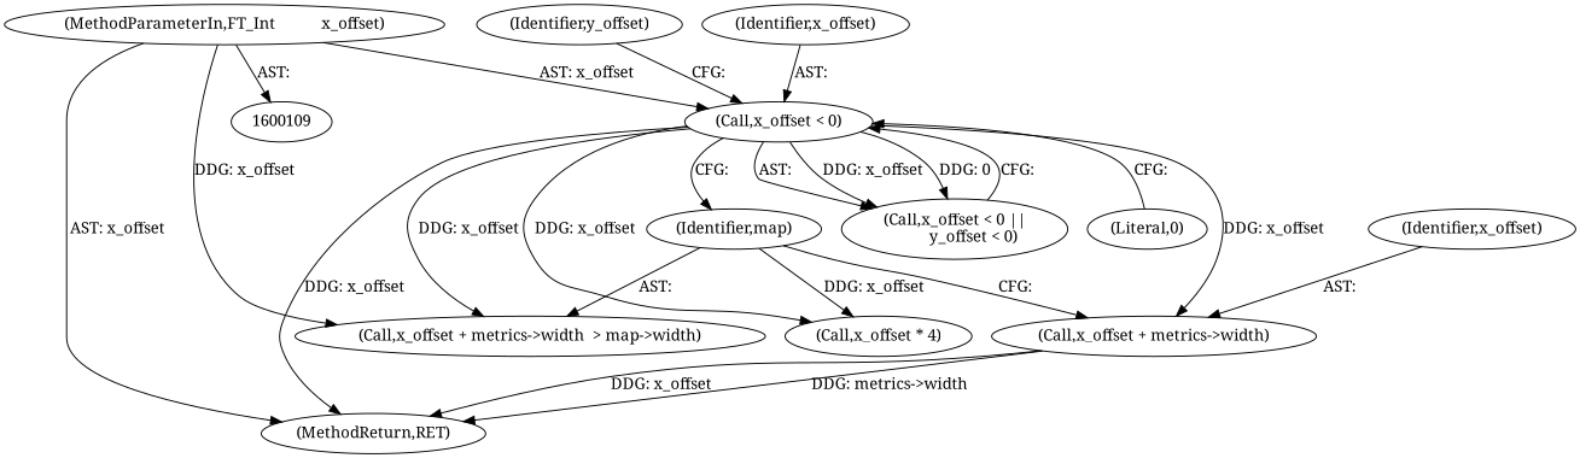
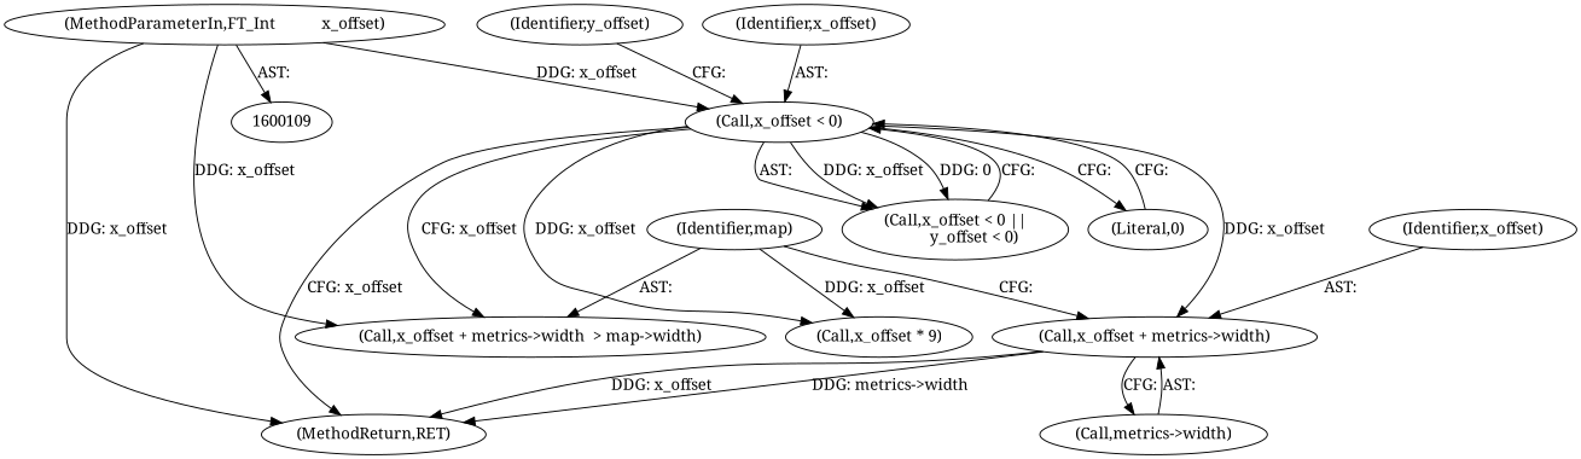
  digraph {
    fontname="Noto Serif"
    node [fontname="Noto Serif"]
    edge [fontname="Noto Serif"]
    n1 [label="(Call,x_offset + metrics->width)"]
+   n2 [label="(Call,metrics->width)"]
    n3 [label="(MethodReturn,RET)"]
    n4 [label="(Call,x_offset + metrics->width  > map->width)"]
    n5 [label="(Call,x_offset < 0)"]
    n6 [label="(Call,x_offset < 0 ||\n         y_offset < 0)"]
    n7 [label="(Literal,0)"]
-   n8 [label="(Call,x_offset * 4)"]
+   n8 [label="(Call,x_offset * 9)"]
    n9 [label="(MethodParameterIn,FT_Int           x_offset)"]
    n10 [label=1600109]
    n11 [label="(Identifier,y_offset)"]
    n12 [label="(Identifier,x_offset)"]
    n13 [label="(Identifier,map)"]
    n14 [label="(Identifier,x_offset)"]
+   n1 -> n2 [label="CFG: "]
    n1 -> n3 [label="DDG: metrics->width"]
    n1 -> n3 [label="DDG: x_offset"]
+   n2 -> n1 [label="AST: "]
    n5 -> n1 [label="DDG: x_offset"]
-   n5 -> n3 [label="DDG: x_offset"]
-   n5 -> n4 [label="DDG: x_offset"]
+   n5 -> n3 [label="CFG: x_offset"]
+   n5 -> n4 [label="CFG: x_offset"]
    n5 -> n6 [label="AST: "]
    n5 -> n6 [label="DDG: x_offset"]
    n5 -> n6 [label="DDG: 0"]
-   n5 -> n13 [label="CFG: "]
+   n5 -> n7 [label="CFG: "]
    n5 -> n8 [label="DDG: x_offset"]
    n6 -> n5 [label="CFG: "]
    n7 -> n5 [label="CFG: "]
-   n9 -> n3 [label="AST: x_offset"]
+   n9 -> n3 [label="DDG: x_offset"]
    n9 -> n4 [label="DDG: x_offset"]
-   n9 -> n5 [label="AST: x_offset"]
+   n9 -> n5 [label="DDG: x_offset"]
    n9 -> n10 [label="AST: "]
    n11 -> n5 [label="CFG: "]
    n12 -> n1 [label="AST: "]
    n13 -> n1 [label="CFG: "]
    n13 -> n4 [label="AST: "]
    n13 -> n8 [label="DDG: x_offset"]
    n14 -> n5 [label="AST: "]
  }
